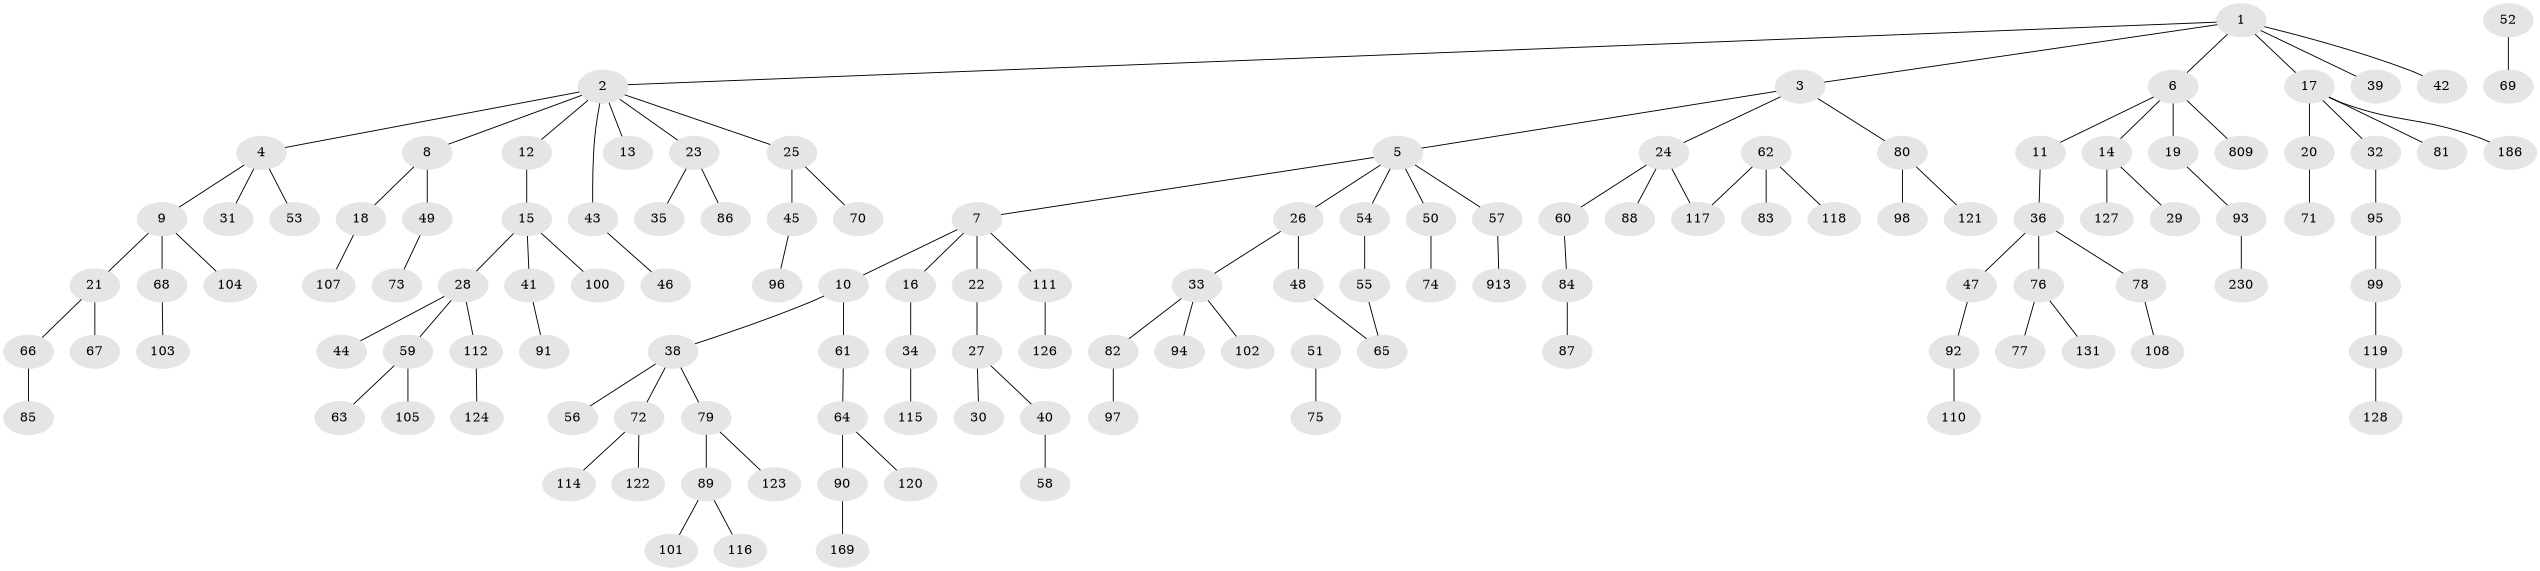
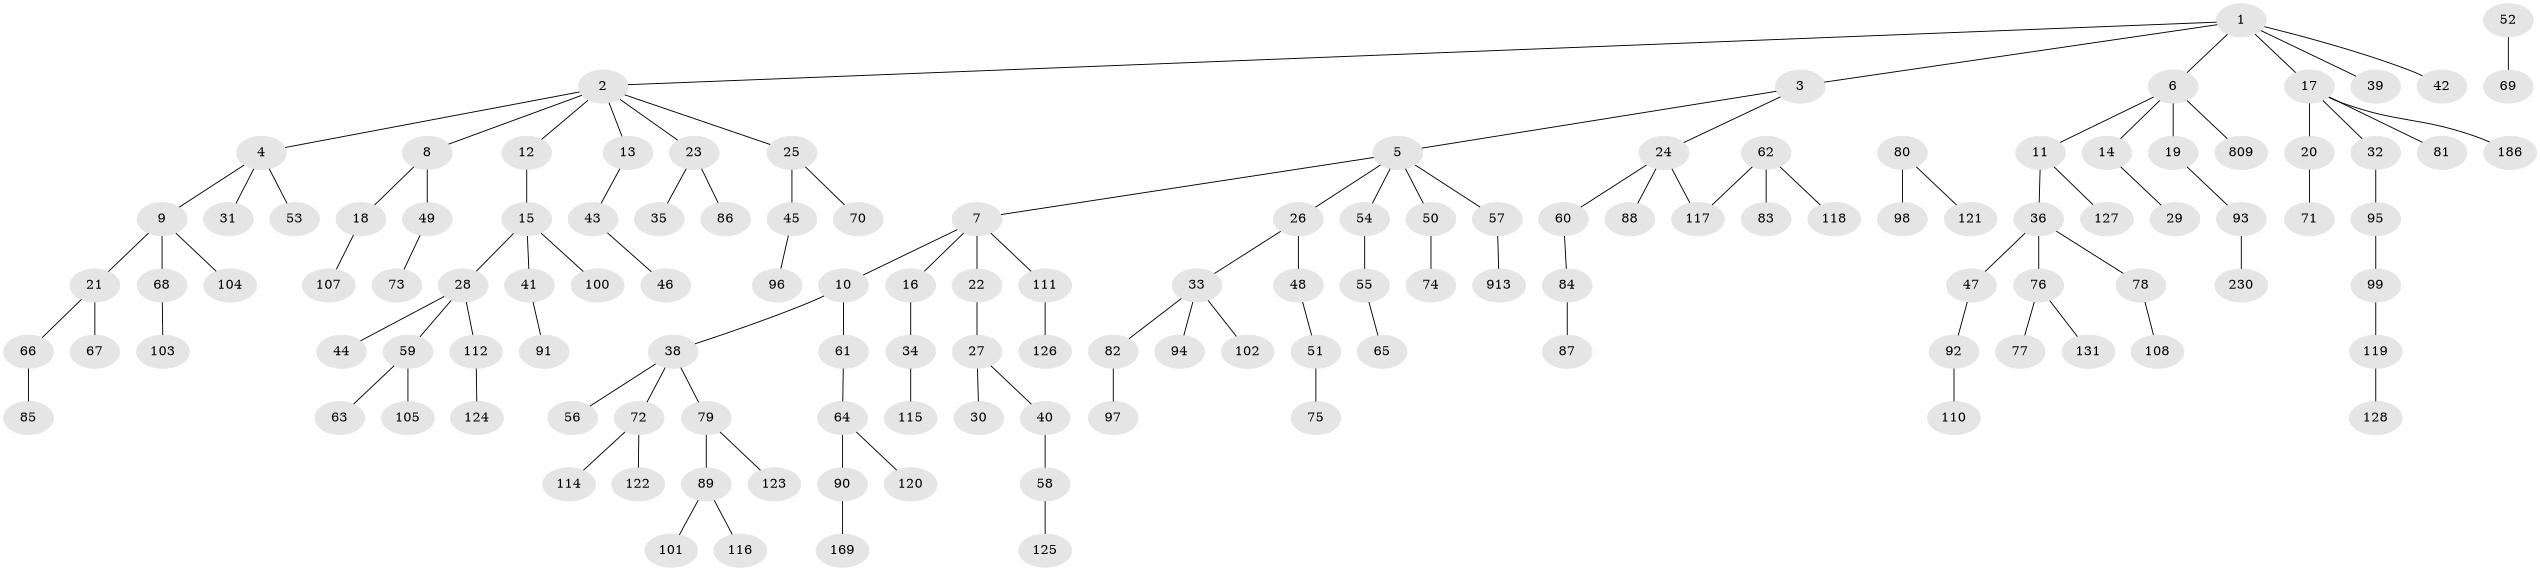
  graph {
    node [color=gray90 style=filled]
    1
    2
    3
    6
    17
    39
    42
    4
    8
    12
    13
    23
    25
    5
    24
    80
    11
    14
    19
    n20 [label=809]
    20
    32
    81
    n24 [label=186]
    9
    31
    53
    18
    49
    15
    43
    35
    86
    45
    70
    7
    26
    50
    54
    57
    60
    88
    117
    98
    121
    21
    68
    104
    10
    16
    22
    111
    33
    48
    74
    55
    n57 [label=913]
    36
    29
    127
    93
    38
    61
    34
    27
    126
    107
    73
    66
    67
    103
    56
    72
    79
    64
    47
    76
    78
    28
    41
    100
    46
    44
    59
    112
    91
    115
    71
    95
    n90 [label=230]
    52
    69
    85
    30
    40
    84
    62
    83
    118
    96
    82
    94
    102
    51
    58
    63
    105
    124
    99
    97
    92
    77
    131
    108
    114
    122
    89
    123
+   125
    110
    75
    65
    87
    90
    120
    n126 [label=169]
    101
    116
    119
    128
    1 -- 2
    1 -- 3
    1 -- 6
    1 -- 17
    1 -- 39
    1 -- 42
    2 -- 4
    2 -- 8
    2 -- 12
    2 -- 13
    2 -- 23
    2 -- 25
    3 -- 5
    3 -- 24
-   3 -- 80
    6 -- 11
    6 -- 14
    6 -- 19
    6 -- n20
    17 -- 20
    17 -- 32
    17 -- 81
    17 -- n24
    4 -- 9
    4 -- 31
    4 -- 53
    8 -- 18
    8 -- 49
    12 -- 15
-   2 -- 43
+   13 -- 43
    23 -- 35
    23 -- 86
    25 -- 45
    25 -- 70
    5 -- 7
    5 -- 26
    5 -- 50
    5 -- 54
    5 -- 57
    24 -- 60
    24 -- 88
    24 -- 117
    80 -- 98
    80 -- 121
    11 -- 36
    14 -- 29
-   14 -- 127
+   11 -- 127
    19 -- 93
    20 -- 71
    32 -- 95
    9 -- 21
    9 -- 68
    9 -- 104
    18 -- 107
    49 -- 73
    15 -- 28
    15 -- 41
    15 -- 100
    43 -- 46
    45 -- 96
    7 -- 10
    7 -- 16
    7 -- 22
    7 -- 111
    26 -- 33
    26 -- 48
    50 -- 74
    54 -- 55
    57 -- n57
    60 -- 84
    21 -- 66
    21 -- 67
    68 -- 103
    10 -- 38
    10 -- 61
    16 -- 34
    22 -- 27
    111 -- 126
    33 -- 82
    33 -- 94
    33 -- 102
-   48 -- 65
+   48 -- 51
    55 -- 65
    36 -- 47
    36 -- 76
    36 -- 78
    93 -- n90
    38 -- 56
    38 -- 72
    38 -- 79
    61 -- 64
    34 -- 115
    27 -- 30
    27 -- 40
    66 -- 85
    72 -- 114
    72 -- 122
    79 -- 89
    79 -- 123
    64 -- 90
    64 -- 120
    47 -- 92
    76 -- 77
    76 -- 131
    78 -- 108
    28 -- 44
    28 -- 59
    28 -- 112
    41 -- 91
    59 -- 63
    59 -- 105
    112 -- 124
    95 -- 99
    52 -- 69
    40 -- 58
    84 -- 87
    62 -- 117
    62 -- 83
    62 -- 118
    82 -- 97
    51 -- 75
+   58 -- 125
    99 -- 119
    92 -- 110
    89 -- 101
    89 -- 116
    90 -- n126
    119 -- 128
  }
